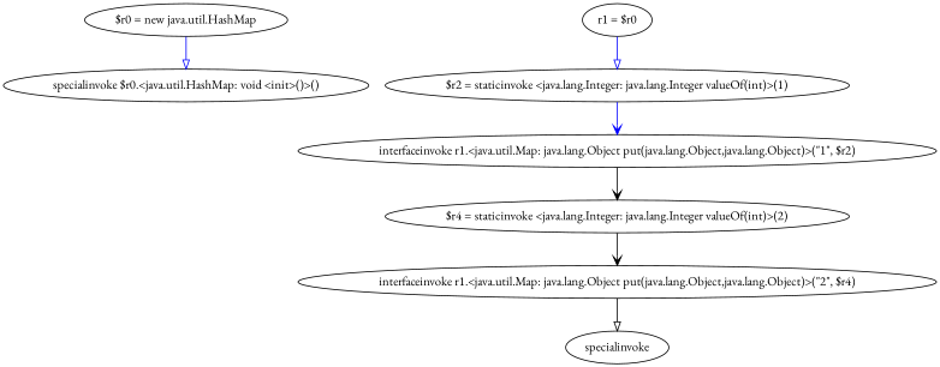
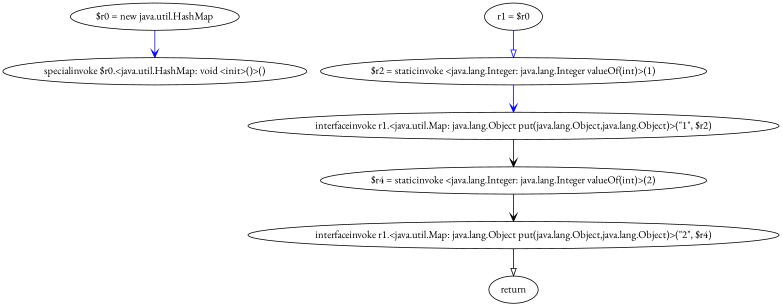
  digraph {
    fontname="EB Garamond"
    node [fontname="EB Garamond"]
    edge [arrowhead=vee color=blue fontname="EB Garamond"]
    "$r0 = new java.util.HashMap"
    "specialinvoke $r0.<java.util.HashMap: void <init>()>()"
    "r1 = $r0"
    "$r2 = staticinvoke <java.lang.Integer: java.lang.Integer valueOf(int)>(1)"
    "interfaceinvoke r1.<java.util.Map: java.lang.Object put(java.lang.Object,java.lang.Object)>(\"1\", $r2)"
    "$r4 = staticinvoke <java.lang.Integer: java.lang.Integer valueOf(int)>(2)"
    "interfaceinvoke r1.<java.util.Map: java.lang.Object put(java.lang.Object,java.lang.Object)>(\"2\", $r4)"
-   return [label=specialinvoke]
-   "$r0 = new java.util.HashMap" -> "specialinvoke $r0.<java.util.HashMap: void <init>()>()" [arrowhead=onormal]
+   return
+   "$r0 = new java.util.HashMap" -> "specialinvoke $r0.<java.util.HashMap: void <init>()>()"
    "r1 = $r0" -> "$r2 = staticinvoke <java.lang.Integer: java.lang.Integer valueOf(int)>(1)" [arrowhead=onormal]
    "$r2 = staticinvoke <java.lang.Integer: java.lang.Integer valueOf(int)>(1)" -> "interfaceinvoke r1.<java.util.Map: java.lang.Object put(java.lang.Object,java.lang.Object)>(\"1\", $r2)"
    "interfaceinvoke r1.<java.util.Map: java.lang.Object put(java.lang.Object,java.lang.Object)>(\"1\", $r2)" -> "$r4 = staticinvoke <java.lang.Integer: java.lang.Integer valueOf(int)>(2)" [color=black]
    "$r4 = staticinvoke <java.lang.Integer: java.lang.Integer valueOf(int)>(2)" -> "interfaceinvoke r1.<java.util.Map: java.lang.Object put(java.lang.Object,java.lang.Object)>(\"2\", $r4)" [color=black]
    "interfaceinvoke r1.<java.util.Map: java.lang.Object put(java.lang.Object,java.lang.Object)>(\"2\", $r4)" -> return [arrowhead=onormal color=black]
  }
